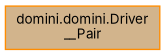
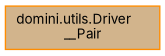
  digraph {
    rankdir=LR
    fontname=Inter
-   n1 [color=darkorange fillcolor=tan fontname=Inter fontsize=10 height=0.2 label="domini.domini.Driver\l__Pair" shape=record style=filled width=0.4]
+   n1 [color=darkorange fillcolor=tan fontname=Inter fontsize=10 height=0.2 label="domini.utils.Driver\l__Pair" shape=record style=filled width=0.4]
  }
